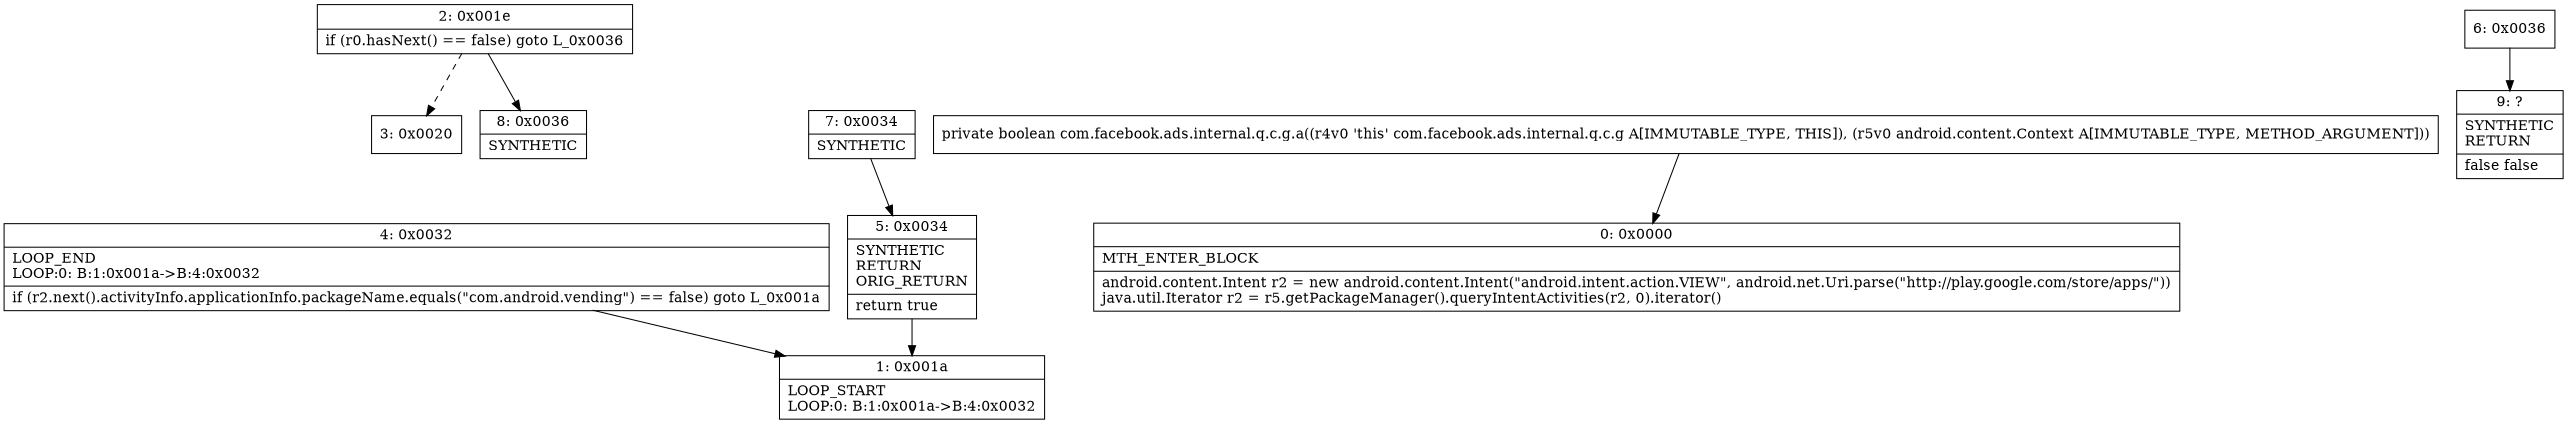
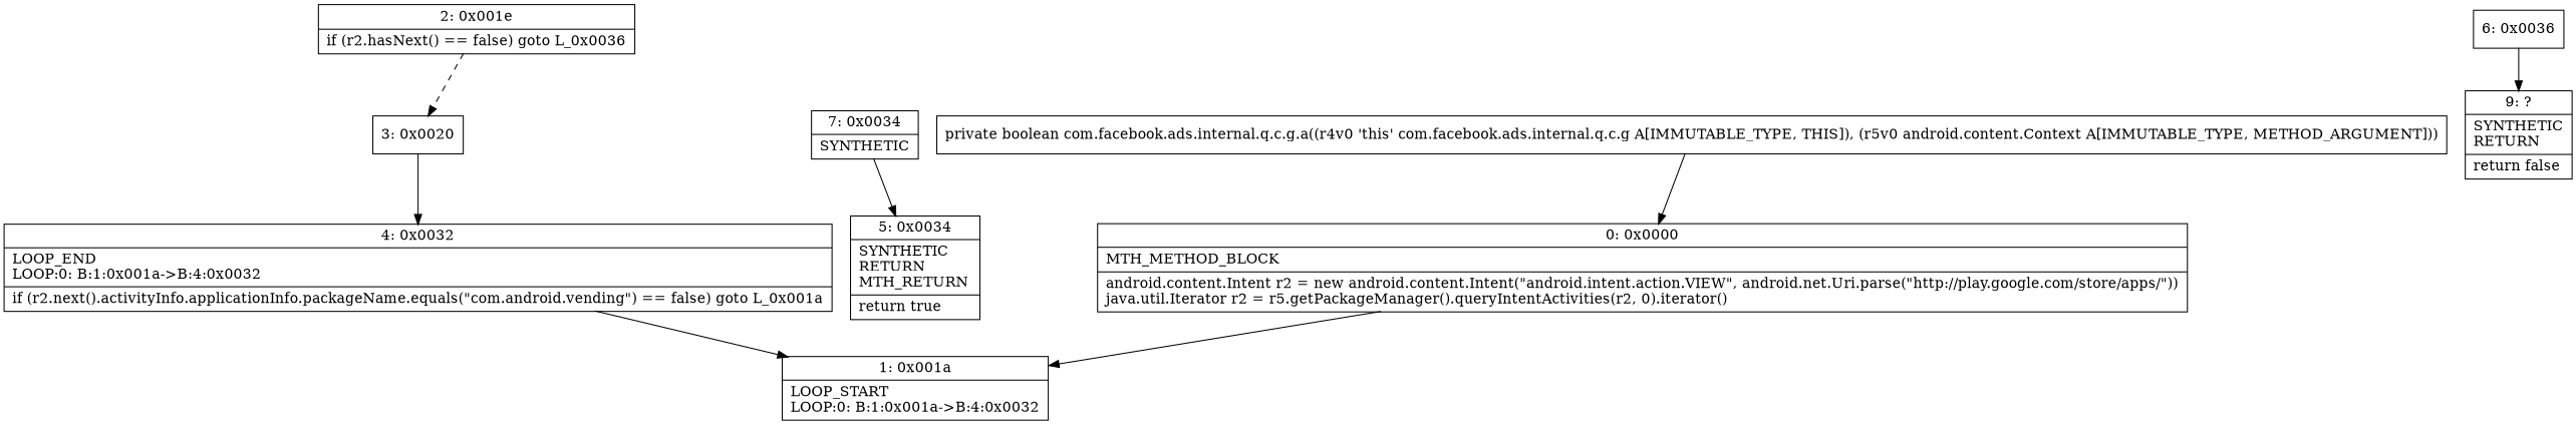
  digraph {
    node [shape=record]
-   n1 [label="{0\:\ 0x0000|MTH_ENTER_BLOCK\l|android.content.Intent r2 = new android.content.Intent(\"android.intent.action.VIEW\", android.net.Uri.parse(\"http:\/\/play.google.com\/store\/apps\/\"))\ljava.util.Iterator r2 = r5.getPackageManager().queryIntentActivities(r2, 0).iterator()\l}"]
+   n1 [label="{0\:\ 0x0000|MTH_METHOD_BLOCK\l|android.content.Intent r2 = new android.content.Intent(\"android.intent.action.VIEW\", android.net.Uri.parse(\"http:\/\/play.google.com\/store\/apps\/\"))\ljava.util.Iterator r2 = r5.getPackageManager().queryIntentActivities(r2, 0).iterator()\l}"]
    n2 [label="{1\:\ 0x001a|LOOP_START\lLOOP:0: B:1:0x001a\-\>B:4:0x0032\l}"]
-   n3 [label="{2\:\ 0x001e|if (r0.hasNext() == false) goto L_0x0036\l}"]
+   n3 [label="{2\:\ 0x001e|if (r2.hasNext() == false) goto L_0x0036\l}"]
    n4 [label="{3\:\ 0x0020}"]
-   n5 [label="{8\:\ 0x0036|SYNTHETIC\l}"]
    n6 [label="{4\:\ 0x0032|LOOP_END\lLOOP:0: B:1:0x001a\-\>B:4:0x0032\l|if (r2.next().activityInfo.applicationInfo.packageName.equals(\"com.android.vending\") == false) goto L_0x001a\l}"]
    n7 [label="{7\:\ 0x0034|SYNTHETIC\l}"]
-   n8 [label="{5\:\ 0x0034|SYNTHETIC\lRETURN\lORIG_RETURN\l|return true\l}"]
+   n8 [label="{5\:\ 0x0034|SYNTHETIC\lRETURN\lMTH_RETURN\l|return true\l}"]
    n9 [label="{6\:\ 0x0036}"]
-   n10 [label="{9\:\ ?|SYNTHETIC\lRETURN\l|false false\l}"]
+   n10 [label="{9\:\ ?|SYNTHETIC\lRETURN\l|return false\l}"]
    n11 [label="{private boolean com.facebook.ads.internal.q.c.g.a((r4v0 'this' com.facebook.ads.internal.q.c.g A[IMMUTABLE_TYPE, THIS]), (r5v0 android.content.Context A[IMMUTABLE_TYPE, METHOD_ARGUMENT])) }"]
-   n8 -> n2
+   n1 -> n2
    n3 -> n4 [style=dashed]
-   n3 -> n5
+   n4 -> n6
    n6 -> n2
    n7 -> n8
    n9 -> n10
    n11 -> n1
  }
